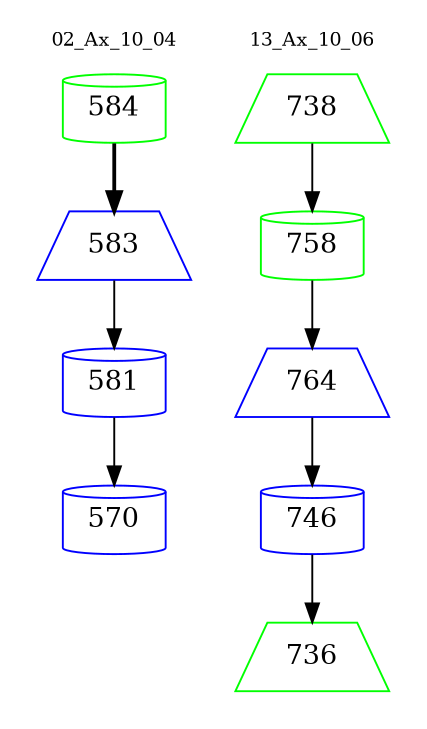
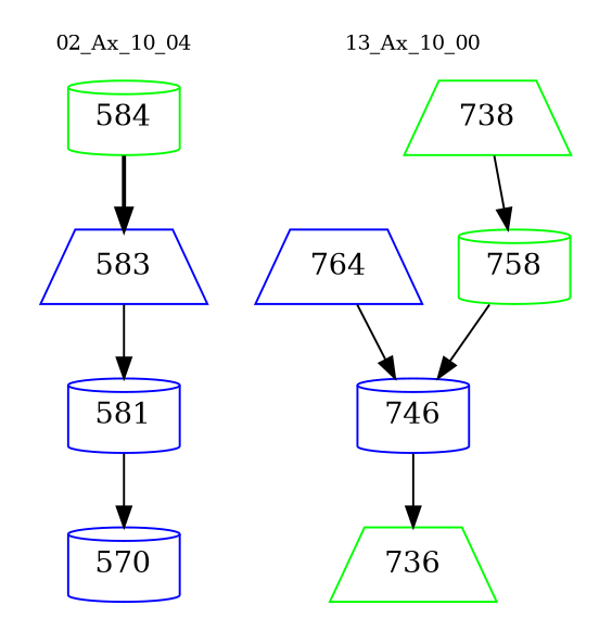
  digraph {
    node [color=blue shape=cylinder]
    edge [color=black style=solid]
    n1 [color=green label=584]
    n2 [label=583 shape=trapezium]
    n3 [label=581]
    n4 [label=570]
    n5 [color=green label=738 shape=trapezium]
    n6 [color=green label=758]
    n7 [label=764 shape=trapezium]
    n8 [label=746]
    n9 [color=green label=736 shape=trapezium]
    subgraph cluster_1 {
      color=white
      fontsize=10
      label="02_Ax_10_04"
      n1
      n2
      n3
      n4
    }
    subgraph cluster_2 {
      color=white
      fontsize=10
-     label="13_Ax_10_06"
+     label="13_Ax_10_00"
      n5
      n6
      n7
      n8
      n9
    }
    n1 -> n2 [style=bold]
    n2 -> n3
    n3 -> n4
    n5 -> n6
-   n6 -> n7
+   n6 -> n8
    n7 -> n8
    n8 -> n9
  }
